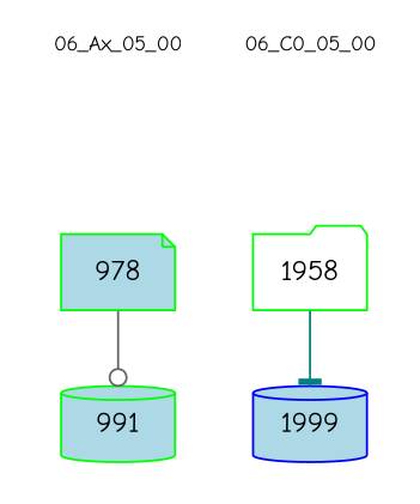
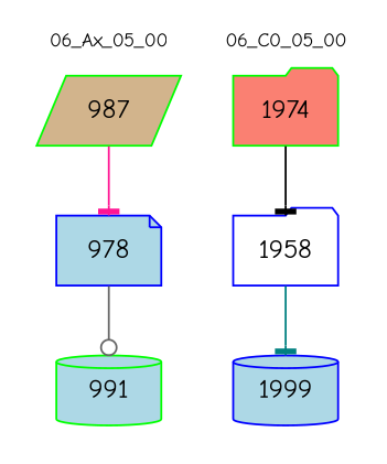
  digraph {
    fontname="Comic Neue"
    node [color=green fillcolor=lightblue fontname="Comic Neue" shape=cylinder style=filled]
    edge [arrowhead=tee fontname="Comic Neue"]
-   n2 [label=978 shape=note]
+   n1 [fillcolor=tan label=987 shape=parallelogram]
+   n2 [color=blue label=978 shape=note]
    n3 [label=991]
-   n5 [fillcolor=white label=1958 shape=folder]
+   n4 [fillcolor=salmon label=1974 shape=folder]
+   n5 [color=blue fillcolor=white label=1958 shape=folder]
    n6 [color=blue label=1999]
    subgraph cluster_1 {
      color=white
      fontsize=10
      label="06_Ax_05_00"
+     n1
      n2
      n3
    }
    subgraph cluster_2 {
      color=white
      fontsize=10
      label="06_C0_05_00"
+     n4
      n5
      n6
    }
+   n1 -> n2 [color=deeppink]
    n2 -> n3 [arrowhead=odot color=gray40]
+   n4 -> n5 [color=black]
    n5 -> n6 [color=teal]
  }
